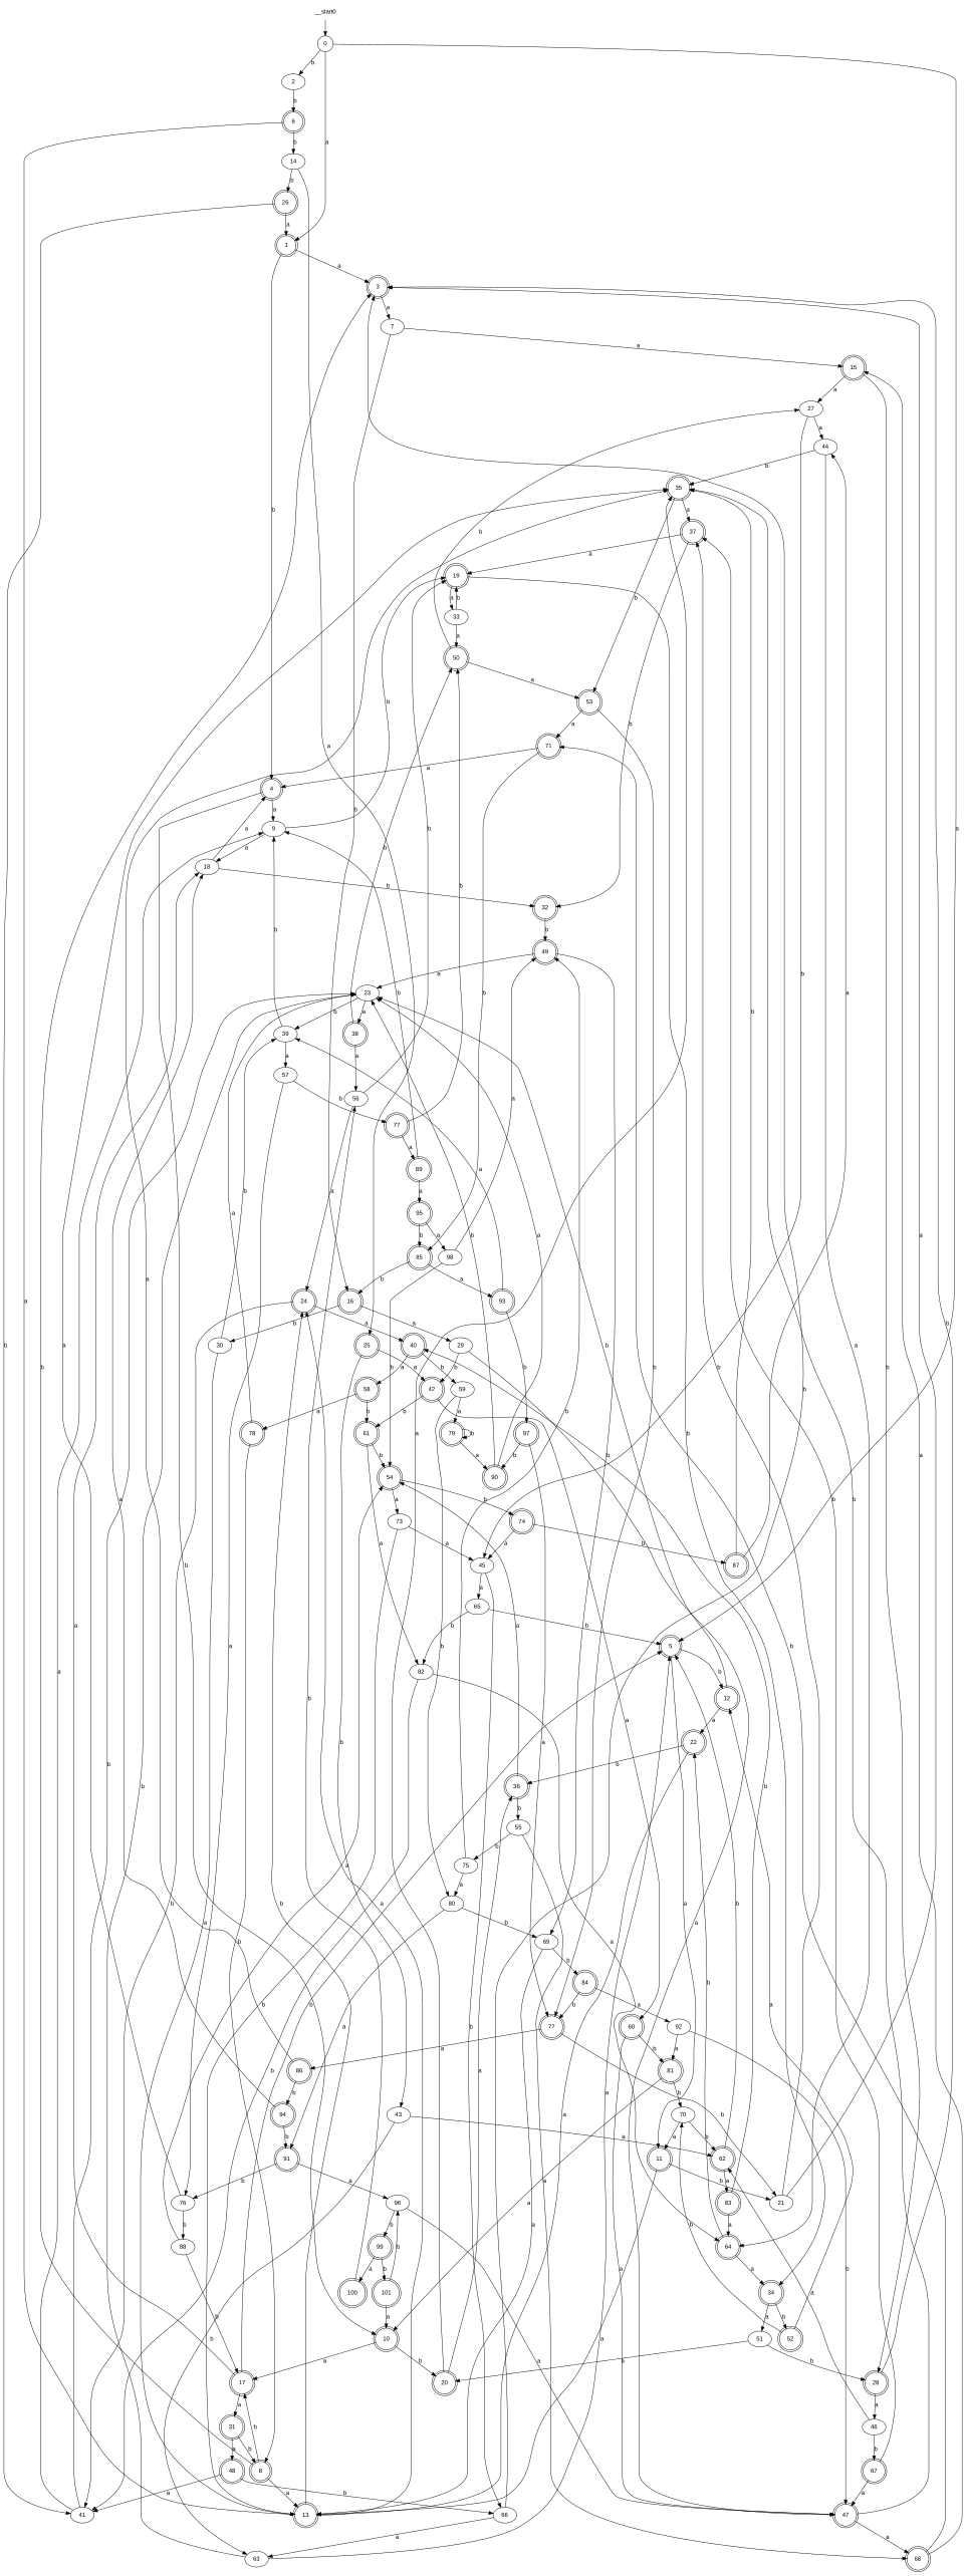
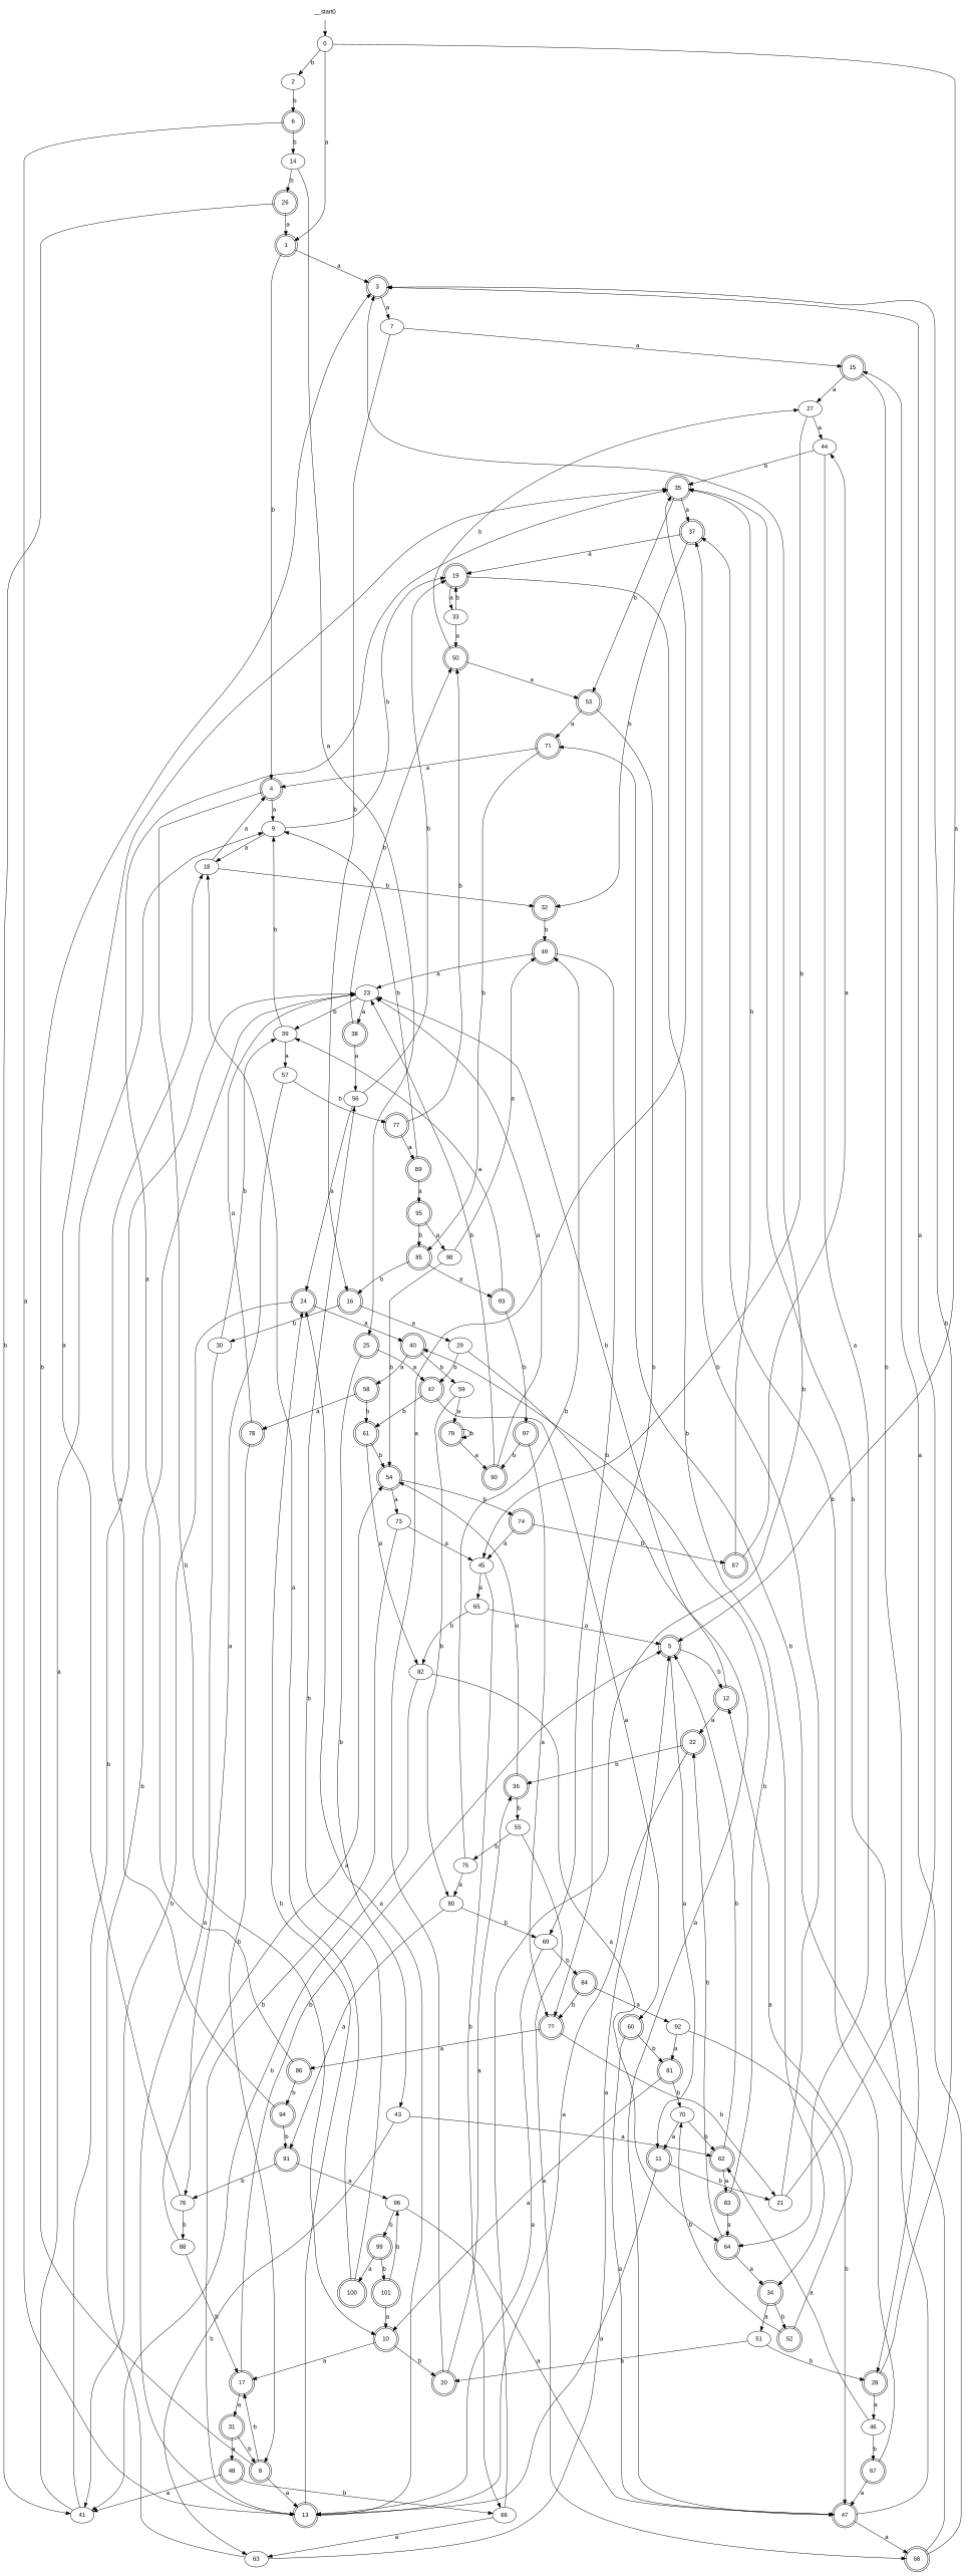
  digraph {
    fontname="Liberation Sans"
    node [fontname="Liberation Sans" shape=doublecircle]
    edge [fontname="Liberation Sans"]
    __start0 [shape=none]
    0 [shape=circle]
    1
    2 [shape=""]
    5
    3
    4
    6
    7 [shape=""]
    9 [shape=""]
    10
    11
    12
    13
    14 [shape=""]
    15
    16
    8
    17
    18 [shape=""]
    19
    20
    21 [shape=""]
    22
    23 [shape=""]
    24
    25
    26
    27 [shape=""]
    28
    29 [shape=""]
    30 [shape=""]
    31
    32
    33 [shape=""]
    34
    35
    36
    37
    38
    39 [shape=""]
    40
    41 [shape=""]
    42
    43 [shape=""]
    44 [shape=""]
    45 [shape=""]
    46 [shape=""]
    47
    48
    49
    50
    51 [shape=""]
    52
    53
    54
    55 [shape=""]
    56 [shape=""]
    57 [shape=""]
    58
    59 [shape=""]
    60
    61
    62
    63 [shape=""]
    64
    65 [shape=""]
    66 [shape=""]
    67
    68
    69 [shape=""]
    70 [shape=""]
    71
    72
    73 [shape=""]
    74
    75 [shape=""]
    76 [shape=""]
    77
    78
    79
    80 [shape=""]
    81
    82 [shape=""]
    83
    84
    85
    86
    87
    88 [shape=""]
    89
    90
    91
    92 [shape=""]
    93
    94
    95
    96 [shape=""]
    97
    98 [shape=""]
    99
    100
    101
    __start0 -> 0
    0 -> 1 [label=a]
    0 -> 2 [label=b]
    0 -> 5 [label=a]
    1 -> 3 [label=a]
    1 -> 4 [label=b]
    2 -> 6 [label=b]
    5 -> 11 [label=a]
    5 -> 12 [label=b]
    3 -> 7 [label=a]
    4 -> 9 [label=a]
    4 -> 10 [label=b]
    6 -> 13 [label=a]
    6 -> 14 [label=b]
    7 -> 15 [label=a]
    7 -> 16 [label=b]
    9 -> 18 [label=a]
    9 -> 19 [label=b]
    10 -> 17 [label=a]
    10 -> 20 [label=b]
    11 -> 13 [label=a]
    11 -> 21 [label=b]
    12 -> 22 [label=a]
    12 -> 23 [label=b]
    13 -> 24 [label=a]
    13 -> 24 [label=b]
    14 -> 25 [label=a]
    14 -> 26 [label=b]
    15 -> 27 [label=a]
    15 -> 28 [label=b]
    16 -> 29 [label=a]
    16 -> 30 [label=b]
    8 -> 3 [label=b]
    8 -> 13 [label=a]
    8 -> 17 [label=b]
    17 -> 5 [label=b]
    17 -> 31 [label=a]
    18 -> 4 [label=a]
    18 -> 32 [label=b]
    19 -> 33 [label=a]
    19 -> 34 [label=b]
    20 -> 35 [label=a]
    20 -> 36 [label=a]
    21 -> 3 [label=a]
    21 -> 37 [label=b]
    22 -> 13 [label=a]
    22 -> 36 [label=b]
    23 -> 38 [label=a]
    23 -> 39 [label=b]
    24 -> 40 [label=a]
    24 -> 41 [label=b]
    25 -> 42 [label=a]
    25 -> 43 [label=b]
    26 -> 1 [label=a]
    26 -> 41 [label=b]
    27 -> 44 [label=a]
    27 -> 45 [label=b]
    28 -> 3 [label=b]
    28 -> 46 [label=a]
    29 -> 42 [label=b]
    29 -> 47 [label=a]
    30 -> 13 [label=a]
    30 -> 39 [label=b]
    31 -> 8 [label=b]
    31 -> 48 [label=a]
    32 -> 49 [label=b]
    33 -> 19 [label=b]
    33 -> 50 [label=a]
    34 -> 51 [label=a]
    34 -> 52 [label=b]
    35 -> 37 [label=a]
    35 -> 53 [label=b]
    36 -> 54 [label=a]
    36 -> 55 [label=b]
    37 -> 19 [label=a]
    37 -> 32 [label=b]
    38 -> 50 [label=b]
    38 -> 56 [label=a]
    39 -> 9 [label=b]
    39 -> 57 [label=a]
    40 -> 58 [label=a]
    40 -> 59 [label=b]
    41 -> 9 [label=a]
    41 -> 23 [label=b]
    42 -> 60 [label=a]
    42 -> 61 [label=b]
    43 -> 62 [label=a]
    43 -> 63 [label=b]
    44 -> 35 [label=b]
    44 -> 64 [label=a]
    45 -> 65 [label=a]
    45 -> 66 [label=b]
    46 -> 62 [label=a]
    46 -> 67 [label=b]
    47 -> 35 [label=b]
    47 -> 68 [label=a]
    48 -> 41 [label=a]
    48 -> 66 [label=b]
    49 -> 23 [label=a]
    49 -> 69 [label=b]
    50 -> 27 [label=b]
    50 -> 53 [label=a]
    51 -> 20 [label=a]
    51 -> 28 [label=b]
    52 -> 12 [label=a]
    52 -> 70 [label=b]
    53 -> 71 [label=a]
    53 -> 72 [label=b]
    54 -> 73 [label=a]
    54 -> 74 [label=b]
    55 -> 68 [label=a]
    55 -> 75 [label=b]
    56 -> 19 [label=b]
    56 -> 24 [label=a]
    57 -> 76 [label=a]
    57 -> 77 [label=b]
    58 -> 61 [label=b]
    58 -> 78 [label=a]
    59 -> 79 [label=a]
    59 -> 80 [label=b]
    60 -> 47 [label=a]
    60 -> 81 [label=b]
    61 -> 54 [label=b]
    61 -> 82 [label=a]
    62 -> 5 [label=b]
    62 -> 83 [label=a]
    63 -> 5 [label=a]
    63 -> 23 [label=b]
    64 -> 22 [label=b]
    64 -> 34 [label=a]
-   65 -> 5 [label=b]
+   65 -> 5 [label=a]
    65 -> 82 [label=b]
    66 -> 3 [label=b]
    66 -> 63 [label=a]
    67 -> 37 [label=b]
    67 -> 47 [label=a]
    68 -> 15 [label=a]
    68 -> 71 [label=b]
    69 -> 13 [label=a]
    69 -> 84 [label=b]
    70 -> 11 [label=a]
    70 -> 62 [label=b]
    71 -> 4 [label=a]
    71 -> 85 [label=b]
    72 -> 21 [label=b]
    72 -> 86 [label=a]
    73 -> 13 [label=b]
    73 -> 45 [label=a]
    74 -> 45 [label=a]
    74 -> 87 [label=b]
    75 -> 49 [label=b]
    75 -> 80 [label=a]
    76 -> 35 [label=a]
    76 -> 88 [label=b]
    77 -> 50 [label=b]
    77 -> 89 [label=a]
    78 -> 8 [label=b]
    78 -> 23 [label=a]
    79 -> 79 [label=b]
    79 -> 90 [label=a]
    80 -> 69 [label=b]
    80 -> 91 [label=a]
    81 -> 10 [label=a]
    81 -> 70 [label=b]
    82 -> 41 [label=b]
    82 -> 64 [label=a]
    83 -> 40 [label=b]
    83 -> 64 [label=a]
    84 -> 72 [label=b]
    84 -> 92 [label=a]
    85 -> 16 [label=b]
    85 -> 93 [label=a]
    86 -> 35 [label=a]
    86 -> 94 [label=b]
    87 -> 35 [label=b]
    87 -> 44 [label=a]
    88 -> 17 [label=b]
    88 -> 54 [label=a]
    89 -> 9 [label=b]
    89 -> 95 [label=a]
    90 -> 23 [label=a]
    90 -> 23 [label=b]
    91 -> 76 [label=b]
    91 -> 96 [label=a]
    92 -> 47 [label=b]
    92 -> 81 [label=a]
    93 -> 39 [label=a]
    93 -> 97 [label=b]
    94 -> 18 [label=a]
    94 -> 91 [label=b]
    95 -> 85 [label=b]
    95 -> 98 [label=a]
    96 -> 47 [label=a]
    96 -> 99 [label=b]
    97 -> 72 [label=a]
    97 -> 90 [label=b]
    98 -> 49 [label=a]
    98 -> 54 [label=b]
    99 -> 100 [label=a]
    99 -> 101 [label=b]
-   17 -> 18 [label=a]
+   100 -> 18 [label=a]
    100 -> 56 [label=b]
    101 -> 10 [label=a]
    101 -> 96 [label=b]
  }
